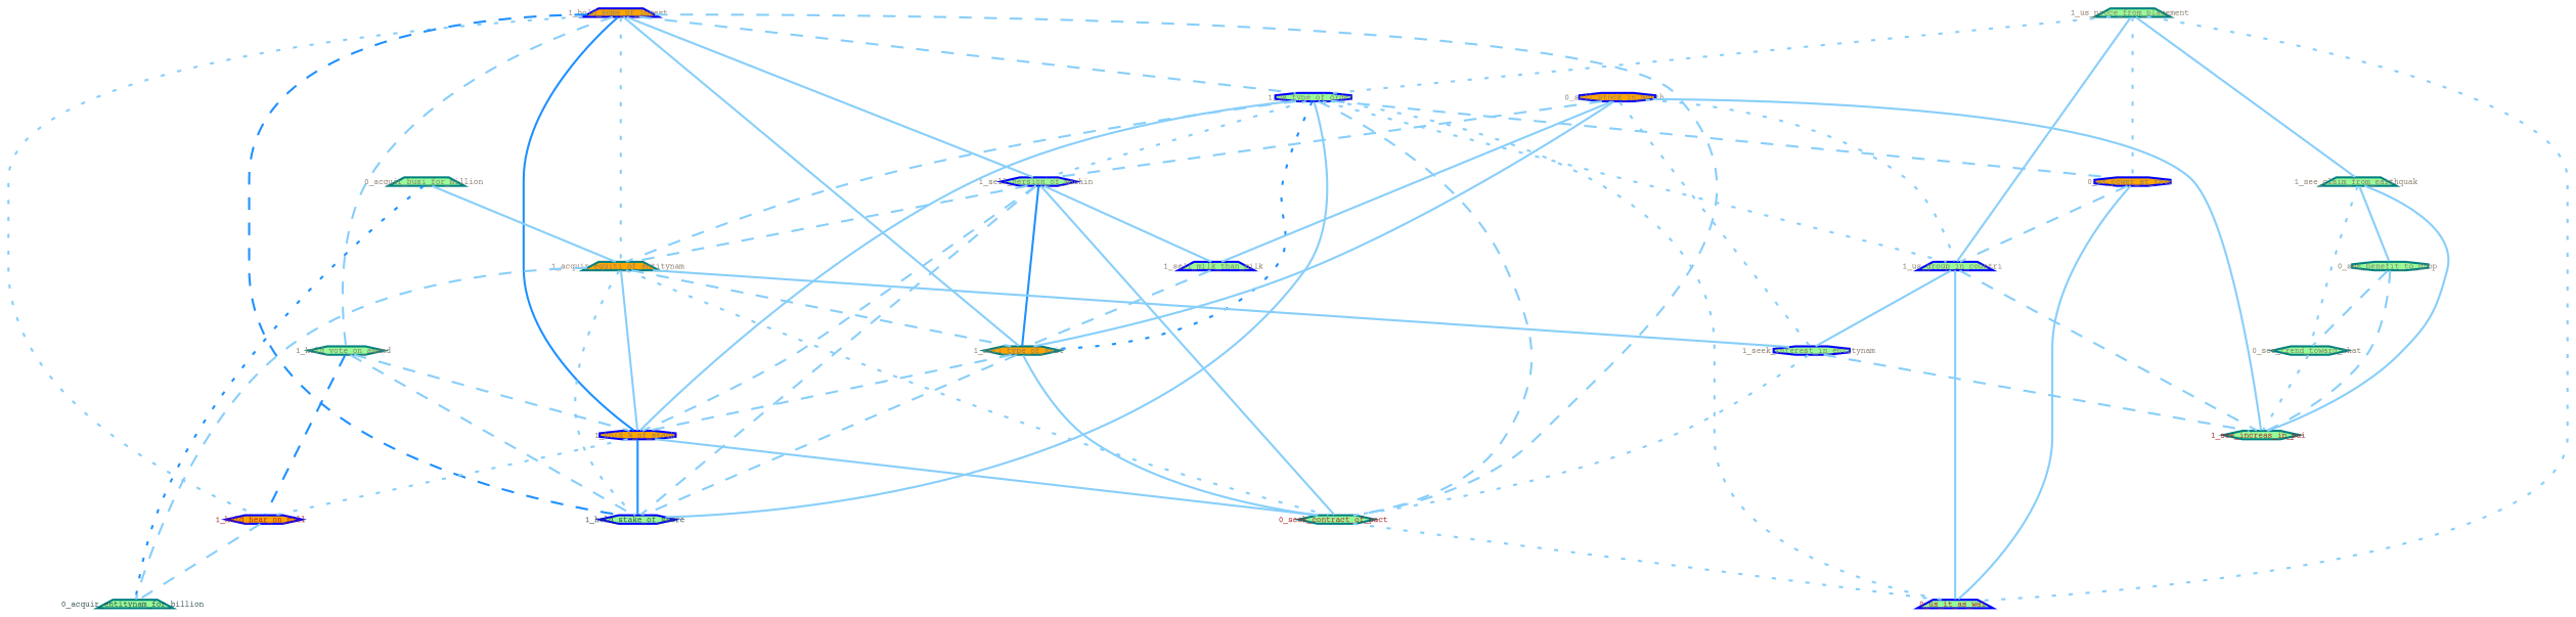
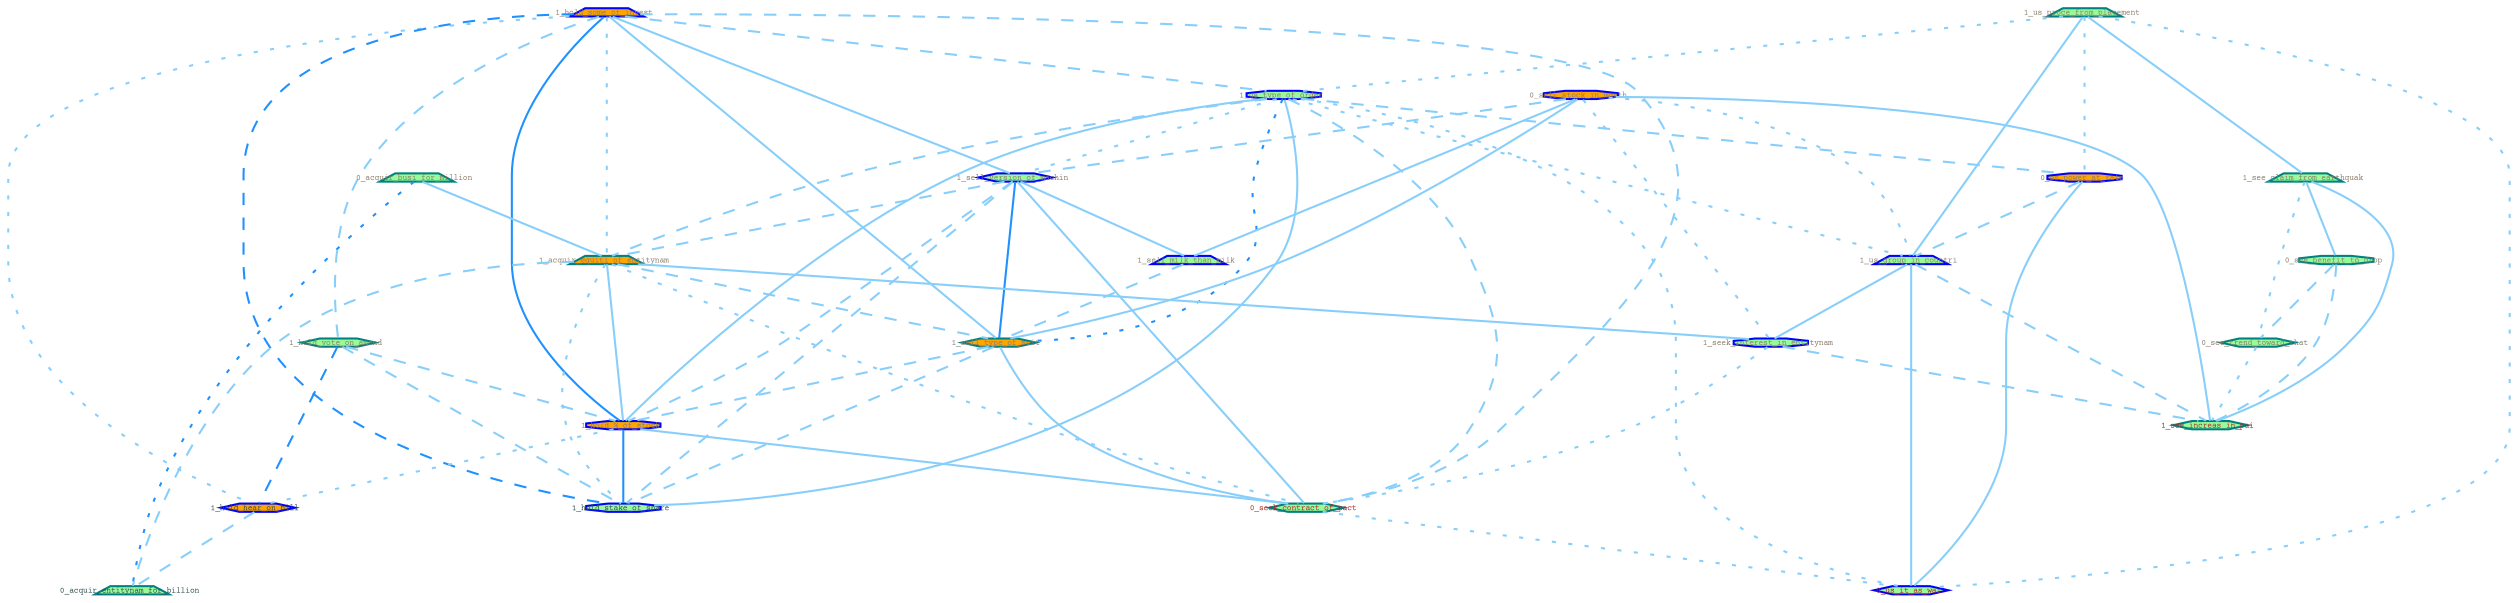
  graph {
    fontname="Courier Prime"
    node [color=blue fillcolor=palegreen fixedsize=true fontcolor="#8b7d6b" fontname="Courier Prime" fontsize=4 shape=trapezium style=filled]
    edge [color="#87cefa" fontname="Courier Prime" style=dashed w=1]
    "1_hold_some_of_invest " [fillcolor=orange height=.06 width=.5]
    "1_hold_vote_on_amend " [color=teal height=.06 shape=hexagon width=.5]
    "1_us_proce_from_placement " [color=teal height=.06 width=.5]
    "1_us_type_of_order " [height=.06 shape=octagon width=.5]
    "0_us_power_at_rate " [fillcolor=orange height=.06 shape=octagon width=.5]
    "0_sell_stock_in_month " [fillcolor=orange height=.06 shape=octagon width=.5]
    "1_sell_version_of_machin " [height=.06 shape=hexagon width=.5]
    "1_us_group_in_countri " [height=.06 width=.5]
    "0_acquir_busi_for_million " [color=teal height=.06 width=.5]
    "1_sell_milk_than_milk " [height=.06 width=.5]
    "1_see_claim_from_earthquak " [color=teal height=.06 width=.5]
    "1_acquir_equiti_of_entitynam " [color=teal fillcolor=orange height=.06 width=.5]
    "1_sell_type_of_suit " [color=teal fillcolor=orange height=.06 shape=hexagon width=.5]
    "1_hold_%_of_stock " [fillcolor=orange height=.06 shape=octagon width=.5]
    "0_see_benefit_to_drop " [color=teal height=.06 shape=octagon width=.5]
    "0_see_trend_toward_that " [color=teal height=.06 shape=hexagon width=.5]
    "1_seek_interest_in_entitynam " [height=.06 shape=octagon width=.5]
    "0_seek_contract_of_pact " [color=teal fontcolor="#b22222" height=.06 shape=hexagon width=.5]
-   "0_us_it_as_wai " [fontcolor="#b22222" height=.06 width=.5]
+   "0_us_it_as_wai " [fontcolor="#b22222" height=.06 shape=hexagon width=.5]
    "1_see_increas_in_pai " [color=teal fontcolor="#b22222" height=.06 shape=hexagon width=.5]
-   "1_hold_hear_on_bill " [fillcolor=orange fontcolor="#b22222" height=.06 shape=hexagon width=.5]
-   "1_hold_stake_of_share " [fontcolor="#2f4f4f" height=.06 shape=hexagon width=.5]
+   "1_hold_hear_on_bill " [fillcolor=orange fontcolor="#2f4f4f" height=.06 shape=hexagon width=.5]
+   "1_hold_stake_of_share " [fontcolor="#2f4f4f" height=.06 shape=octagon width=.5]
    "0_acquir_entitynam_for_billion " [color=teal fontcolor="#2f4f4f" height=.06 width=.5]
    subgraph sub_1 {
      "1_hold_some_of_invest "
      "1_hold_vote_on_amend "
      "1_us_proce_from_placement "
      "1_us_type_of_order "
      "0_us_power_at_rate "
      "0_sell_stock_in_month "
      "1_sell_version_of_machin "
      "1_us_group_in_countri "
      "0_acquir_busi_for_million "
      "1_sell_milk_than_milk "
      "1_see_claim_from_earthquak "
      "1_acquir_equiti_of_entitynam "
      "1_sell_type_of_suit "
      "1_hold_%_of_stock "
      "0_see_benefit_to_drop "
      "0_see_trend_toward_that "
      "1_seek_interest_in_entitynam "
    }
    subgraph sub_2 {
      "0_seek_contract_of_pact "
      "0_us_it_as_wai "
      "1_see_increas_in_pai "
    }
    "1_hold_some_of_invest " -- "1_hold_vote_on_amend "
    "1_hold_some_of_invest " -- "1_us_type_of_order "
    "1_hold_some_of_invest " -- "1_sell_version_of_machin " [style=solid]
    "1_hold_some_of_invest " -- "1_acquir_equiti_of_entitynam " [style=dotted]
    "1_hold_some_of_invest " -- "1_sell_type_of_suit " [style=solid]
    "1_hold_some_of_invest " -- "1_hold_%_of_stock " [color="#1e90ff" style=solid w=2]
    "1_hold_some_of_invest " -- "0_seek_contract_of_pact "
    "1_hold_some_of_invest " -- "1_hold_hear_on_bill " [style=dotted]
    "1_hold_some_of_invest " -- "1_hold_stake_of_share " [color="#1e90ff" w=2]
    "1_hold_vote_on_amend " -- "1_hold_%_of_stock "
    "1_hold_vote_on_amend " -- "1_hold_hear_on_bill " [color="#1e90ff" w=2]
    "1_hold_vote_on_amend " -- "1_hold_stake_of_share "
    "1_us_proce_from_placement " -- "1_us_type_of_order " [style=dotted]
    "1_us_proce_from_placement " -- "0_us_power_at_rate " [style=dotted]
    "1_us_proce_from_placement " -- "1_us_group_in_countri " [style=solid]
    "1_us_proce_from_placement " -- "1_see_claim_from_earthquak " [style=solid]
    "1_us_proce_from_placement " -- "0_us_it_as_wai " [style=dotted]
    "1_us_type_of_order " -- "0_us_power_at_rate "
    "1_us_type_of_order " -- "1_sell_version_of_machin " [style=dotted]
    "1_us_type_of_order " -- "1_us_group_in_countri " [style=dotted]
    "1_us_type_of_order " -- "1_acquir_equiti_of_entitynam "
    "1_us_type_of_order " -- "1_sell_type_of_suit " [color="#1e90ff" style=dotted w=2]
    "1_us_type_of_order " -- "1_hold_%_of_stock " [style=solid]
    "1_us_type_of_order " -- "0_seek_contract_of_pact "
    "1_us_type_of_order " -- "0_us_it_as_wai " [style=dotted]
    "1_us_type_of_order " -- "1_hold_stake_of_share " [style=solid]
    "0_us_power_at_rate " -- "1_us_group_in_countri "
    "0_us_power_at_rate " -- "0_us_it_as_wai " [style=solid]
    "0_sell_stock_in_month " -- "1_sell_version_of_machin "
    "0_sell_stock_in_month " -- "1_us_group_in_countri " [style=dotted]
    "0_sell_stock_in_month " -- "1_sell_milk_than_milk " [style=solid]
    "0_sell_stock_in_month " -- "1_sell_type_of_suit " [style=solid]
    "0_sell_stock_in_month " -- "1_seek_interest_in_entitynam " [style=dotted]
    "0_sell_stock_in_month " -- "1_see_increas_in_pai " [style=solid]
    "1_sell_version_of_machin " -- "1_sell_milk_than_milk " [style=solid]
    "1_sell_version_of_machin " -- "1_acquir_equiti_of_entitynam "
    "1_sell_version_of_machin " -- "1_sell_type_of_suit " [color="#1e90ff" style=solid w=2]
    "1_sell_version_of_machin " -- "1_hold_%_of_stock "
    "1_sell_version_of_machin " -- "0_seek_contract_of_pact " [style=solid]
    "1_sell_version_of_machin " -- "1_hold_stake_of_share "
    "1_us_group_in_countri " -- "1_seek_interest_in_entitynam " [style=solid]
    "1_us_group_in_countri " -- "0_us_it_as_wai " [style=solid]
    "1_us_group_in_countri " -- "1_see_increas_in_pai "
    "0_acquir_busi_for_million " -- "1_acquir_equiti_of_entitynam " [style=solid]
    "0_acquir_busi_for_million " -- "0_acquir_entitynam_for_billion " [color="#1e90ff" style=dotted w=2]
    "1_sell_milk_than_milk " -- "1_sell_type_of_suit "
    "1_see_claim_from_earthquak " -- "0_see_benefit_to_drop " [style=solid]
    "1_see_claim_from_earthquak " -- "0_see_trend_toward_that " [style=dotted]
    "1_see_claim_from_earthquak " -- "1_see_increas_in_pai " [style=solid]
    "1_acquir_equiti_of_entitynam " -- "1_sell_type_of_suit "
    "1_acquir_equiti_of_entitynam " -- "1_hold_%_of_stock " [style=solid]
    "1_acquir_equiti_of_entitynam " -- "1_seek_interest_in_entitynam " [style=solid]
    "1_acquir_equiti_of_entitynam " -- "0_seek_contract_of_pact " [style=dotted]
    "1_acquir_equiti_of_entitynam " -- "1_hold_stake_of_share " [style=dotted]
    "1_acquir_equiti_of_entitynam " -- "0_acquir_entitynam_for_billion "
    "1_sell_type_of_suit " -- "1_hold_%_of_stock "
    "1_sell_type_of_suit " -- "0_seek_contract_of_pact " [style=solid]
    "1_sell_type_of_suit " -- "1_hold_stake_of_share "
    "1_hold_%_of_stock " -- "0_seek_contract_of_pact " [style=solid]
    "1_hold_%_of_stock " -- "1_hold_hear_on_bill " [style=dotted]
    "1_hold_%_of_stock " -- "1_hold_stake_of_share " [color="#1e90ff" style=solid w=2]
    "0_see_benefit_to_drop " -- "0_see_trend_toward_that "
    "0_see_benefit_to_drop " -- "1_see_increas_in_pai "
    "0_see_trend_toward_that " -- "1_see_increas_in_pai " [style=dotted]
    "1_seek_interest_in_entitynam " -- "0_seek_contract_of_pact " [style=dotted]
    "1_seek_interest_in_entitynam " -- "1_see_increas_in_pai "
    "0_seek_contract_of_pact " -- "0_us_it_as_wai " [style=dotted]
    "1_hold_hear_on_bill " -- "0_acquir_entitynam_for_billion "
  }
